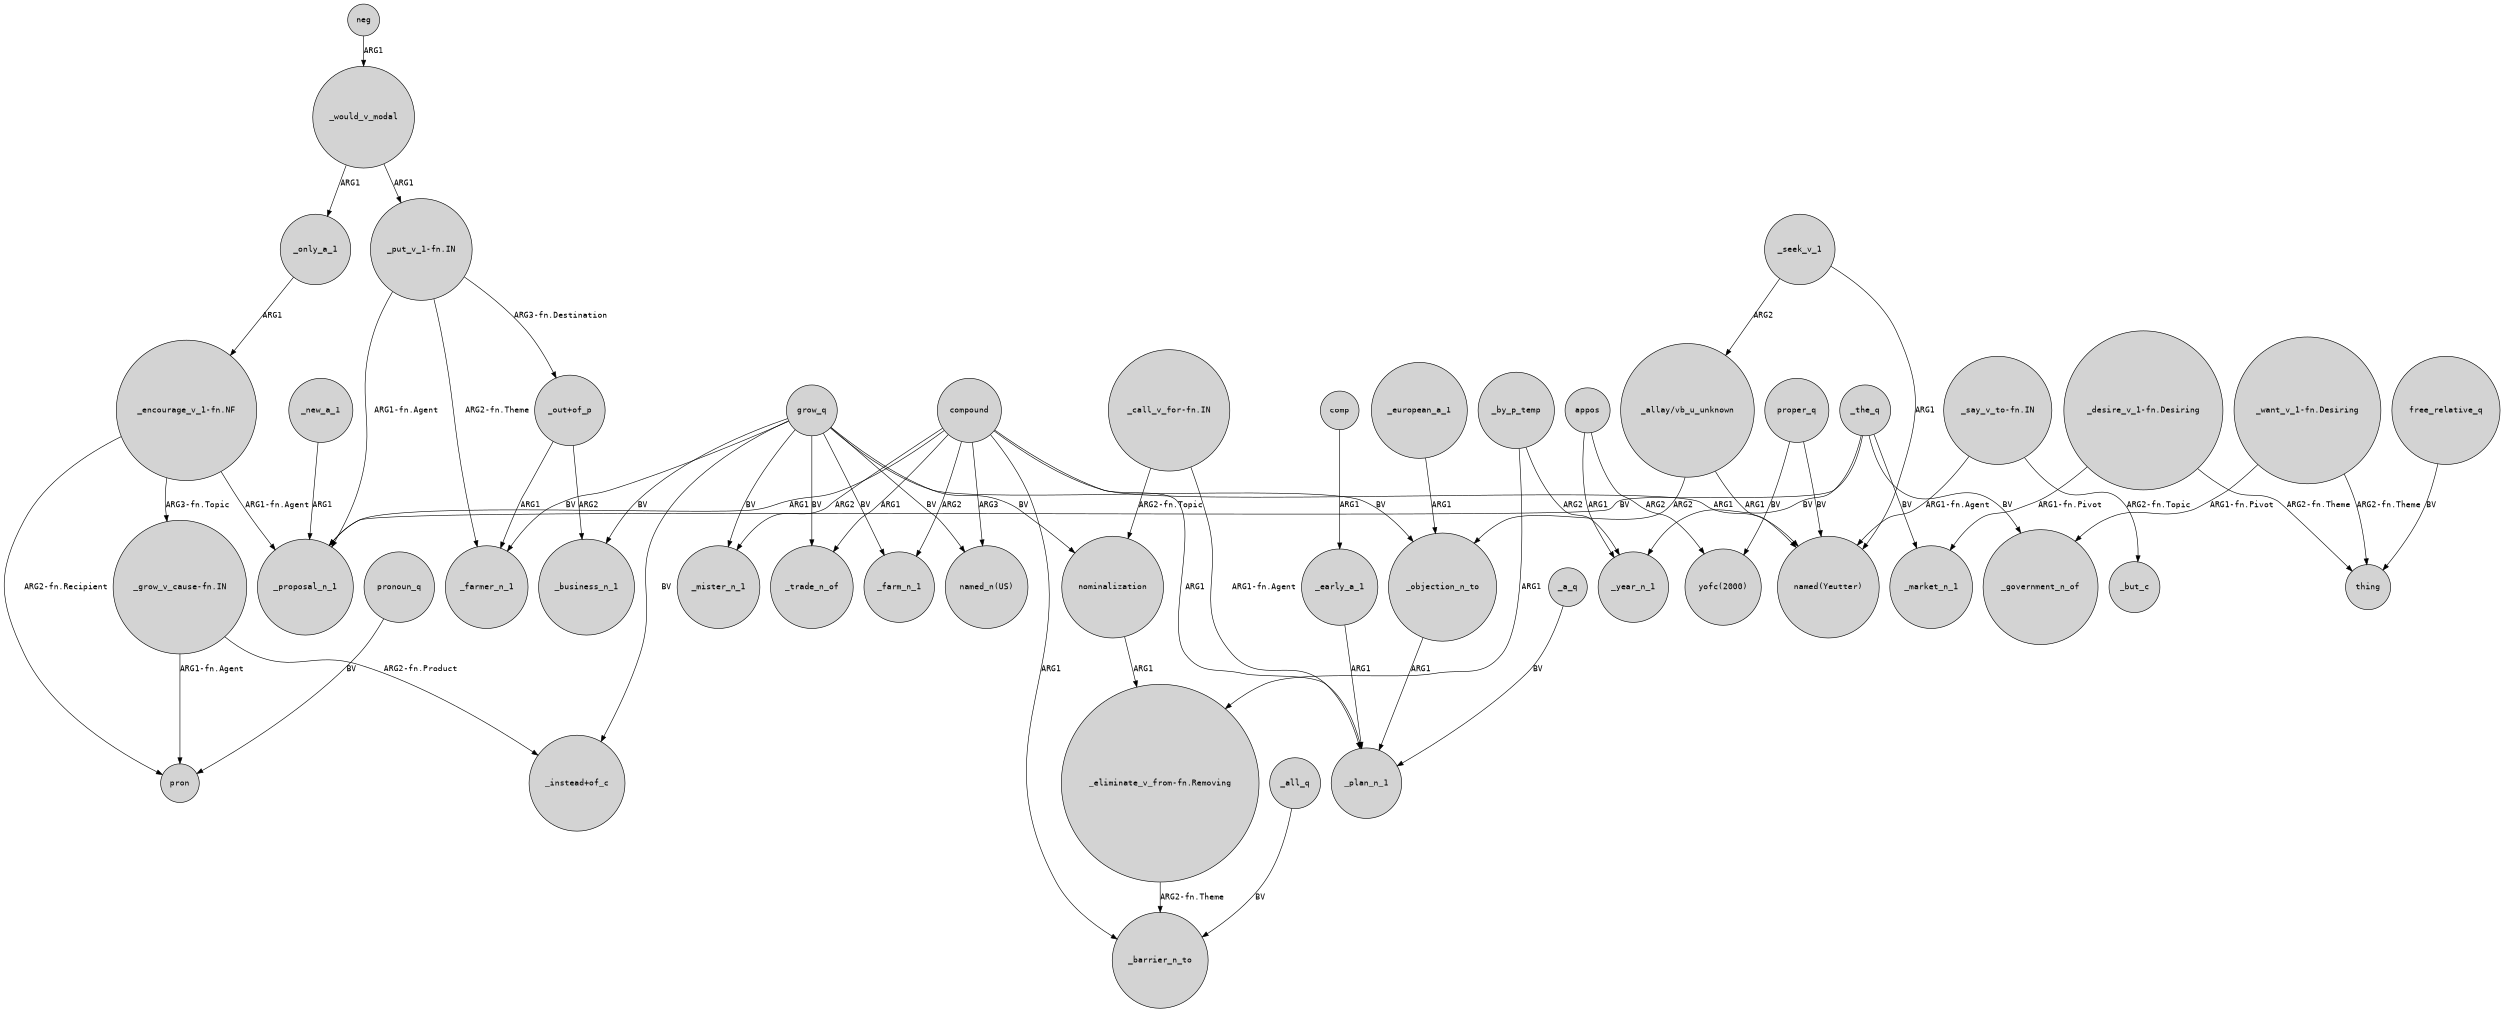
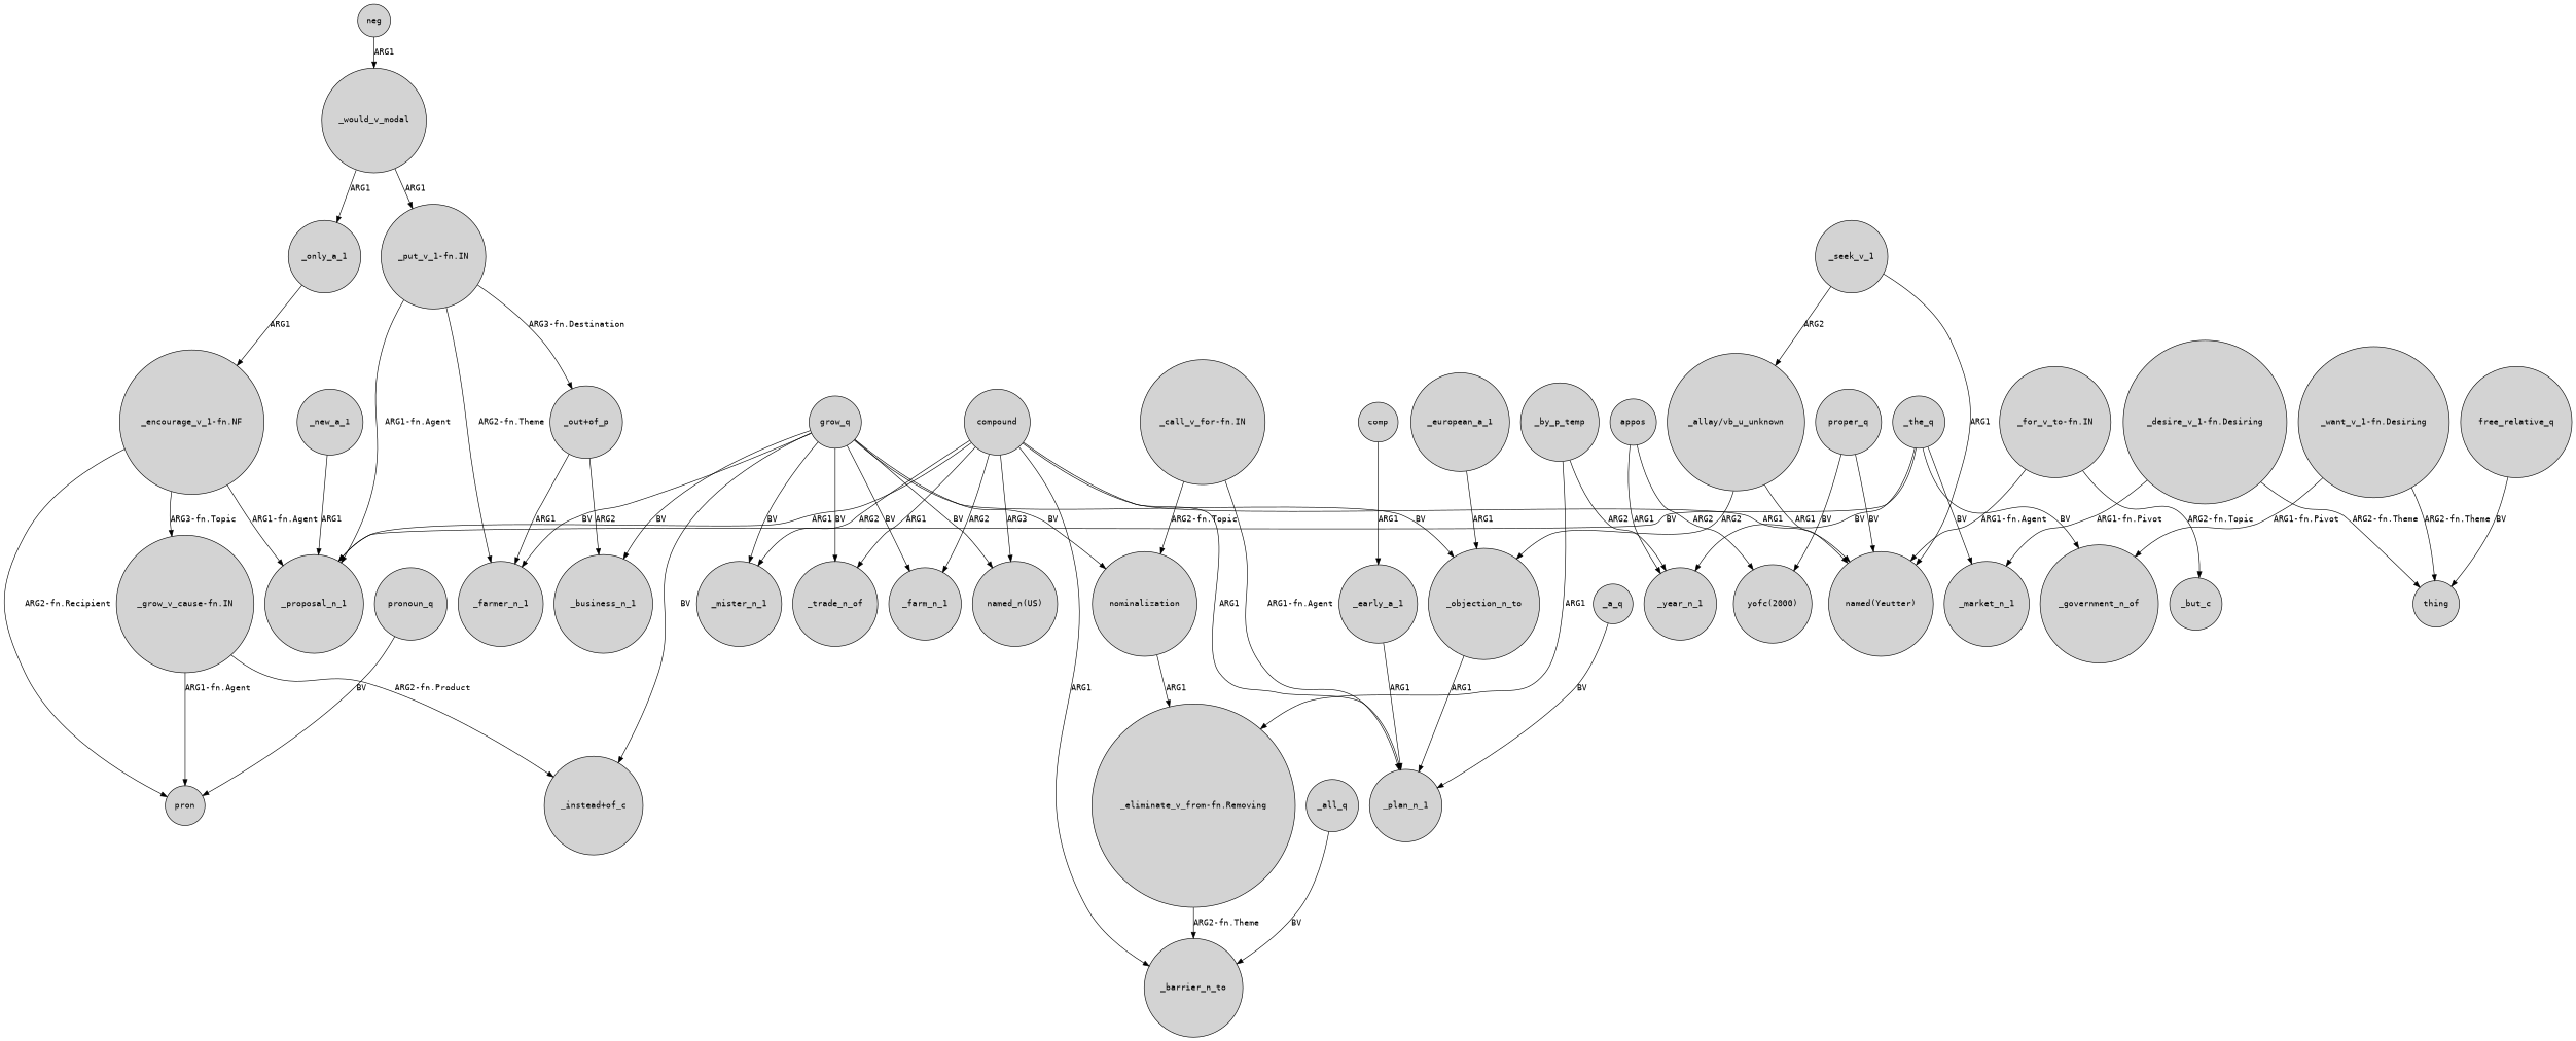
  digraph {
    fontname="DejaVu Sans Mono"
    node [fontname="DejaVu Sans Mono" shape=circle style=filled]
    edge [fontname="DejaVu Sans Mono"]
    n1 [label=grow_q]
    "_instead+of_c"
    _trade_n_of
    "named_n(US)"
    _objection_n_to
    _mister_n_1
    _business_n_1
    _farmer_n_1
    nominalization
    _farm_n_1
    _plan_n_1
    "_eliminate_v_from-fn.Removing"
    _by_p_temp
    _year_n_1
    _barrier_n_to
    neg
    _would_v_modal
    "_put_v_1-fn.IN"
    _only_a_1
    _proposal_n_1
    "_out+of_p"
    "_encourage_v_1-fn.NF"
    _the_q
    _market_n_1
    _government_n_of
    "_desire_v_1-fn.Desiring"
    thing
    appos
    "yofc(2000)"
    compound
    "named(Yeutter)"
    "_want_v_1-fn.Desiring"
    "_call_v_for-fn.IN"
    "_allay/vb_u_unknown"
    proper_q
-   "_say_v_to-fn.IN"
+   "_say_v_to-fn.IN" [label="_for_v_to-fn.IN"]
    _but_c
    pron
    "_grow_v_cause-fn.IN"
    pronoun_q
    _new_a_1
    _seek_v_1
    _european_a_1
    free_relative_q
    _all_q
    _early_a_1
    comp
    _a_q
    n1 -> "_instead+of_c" [label=BV]
    n1 -> _trade_n_of [label=BV]
    n1 -> "named_n(US)" [label=BV]
    n1 -> _objection_n_to [label=BV]
    n1 -> _mister_n_1 [label=BV]
    n1 -> _business_n_1 [label=BV]
    n1 -> _farmer_n_1 [label=BV]
    n1 -> nominalization [label=BV]
    n1 -> _farm_n_1 [label=BV]
    _objection_n_to -> _plan_n_1 [label=ARG1]
    nominalization -> "_eliminate_v_from-fn.Removing" [label=ARG1]
    "_eliminate_v_from-fn.Removing" -> _barrier_n_to [label="ARG2-fn.Theme"]
    _by_p_temp -> "_eliminate_v_from-fn.Removing" [label=ARG1]
    _by_p_temp -> _year_n_1 [label=ARG2]
    neg -> _would_v_modal [label=ARG1]
    _would_v_modal -> "_put_v_1-fn.IN" [label=ARG1]
    _would_v_modal -> _only_a_1 [label=ARG1]
    "_put_v_1-fn.IN" -> _farmer_n_1 [label="ARG2-fn.Theme"]
    "_put_v_1-fn.IN" -> _proposal_n_1 [label="ARG1-fn.Agent"]
    "_put_v_1-fn.IN" -> "_out+of_p" [label="ARG3-fn.Destination"]
    _only_a_1 -> "_encourage_v_1-fn.NF" [label=ARG1]
    "_out+of_p" -> _business_n_1 [label=ARG2]
    "_out+of_p" -> _farmer_n_1 [label=ARG1]
    "_encourage_v_1-fn.NF" -> _proposal_n_1 [label="ARG1-fn.Agent"]
    "_encourage_v_1-fn.NF" -> pron [label="ARG2-fn.Recipient"]
    "_encourage_v_1-fn.NF" -> "_grow_v_cause-fn.IN" [label="ARG3-fn.Topic"]
    _the_q -> _year_n_1 [label=BV]
    _the_q -> _proposal_n_1 [label=BV]
    _the_q -> _market_n_1 [label=BV]
    _the_q -> _government_n_of [label=BV]
    "_desire_v_1-fn.Desiring" -> _market_n_1 [label="ARG1-fn.Pivot"]
    "_desire_v_1-fn.Desiring" -> thing [label="ARG2-fn.Theme"]
    appos -> _year_n_1 [label=ARG1]
    appos -> "yofc(2000)" [label=ARG2]
    compound -> _trade_n_of [label=ARG1]
    compound -> "named_n(US)" [label=ARG3]
    compound -> _mister_n_1 [label=ARG2]
    compound -> _farm_n_1 [label=ARG2]
    compound -> _plan_n_1 [label=ARG1]
    compound -> _barrier_n_to [label=ARG1]
    compound -> _proposal_n_1 [label=ARG1]
    compound -> "named(Yeutter)" [label=ARG1]
    "_want_v_1-fn.Desiring" -> _government_n_of [label="ARG1-fn.Pivot"]
    "_want_v_1-fn.Desiring" -> thing [label="ARG2-fn.Theme"]
    "_call_v_for-fn.IN" -> nominalization [label="ARG2-fn.Topic"]
    "_call_v_for-fn.IN" -> _plan_n_1 [label="ARG1-fn.Agent"]
    "_allay/vb_u_unknown" -> _objection_n_to [label=ARG2]
    "_allay/vb_u_unknown" -> "named(Yeutter)" [label=ARG1]
    proper_q -> "yofc(2000)" [label=BV]
    proper_q -> "named(Yeutter)" [label=BV]
    "_say_v_to-fn.IN" -> "named(Yeutter)" [label="ARG1-fn.Agent"]
    "_say_v_to-fn.IN" -> _but_c [label="ARG2-fn.Topic"]
    "_grow_v_cause-fn.IN" -> "_instead+of_c" [label="ARG2-fn.Product"]
    "_grow_v_cause-fn.IN" -> pron [label="ARG1-fn.Agent"]
    pronoun_q -> pron [label=BV]
    _new_a_1 -> _proposal_n_1 [label=ARG1]
    _seek_v_1 -> "named(Yeutter)" [label=ARG1]
    _seek_v_1 -> "_allay/vb_u_unknown" [label=ARG2]
    _european_a_1 -> _objection_n_to [label=ARG1]
    free_relative_q -> thing [label=BV]
    _all_q -> _barrier_n_to [label=BV]
    _early_a_1 -> _plan_n_1 [label=ARG1]
    comp -> _early_a_1 [label=ARG1]
    _a_q -> _plan_n_1 [label=BV]
  }
